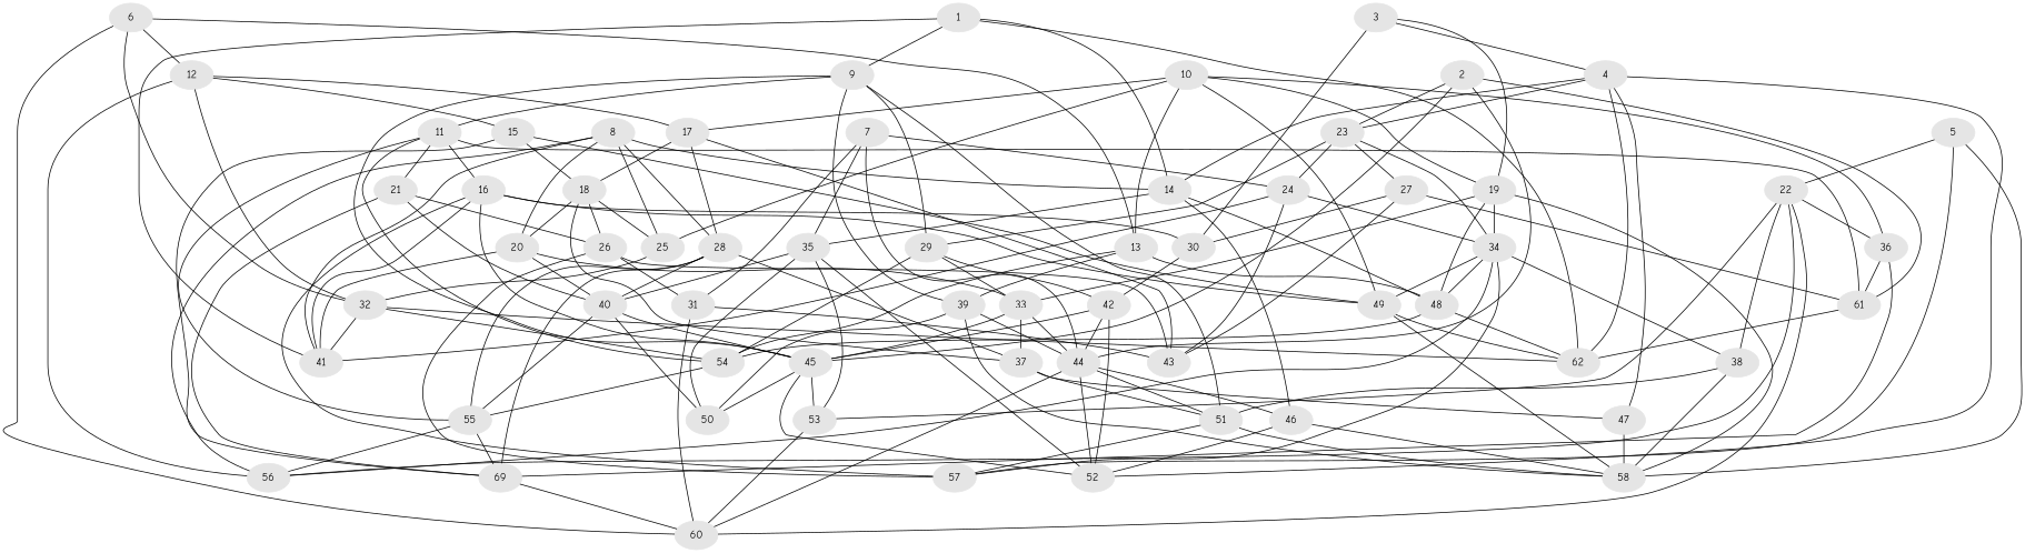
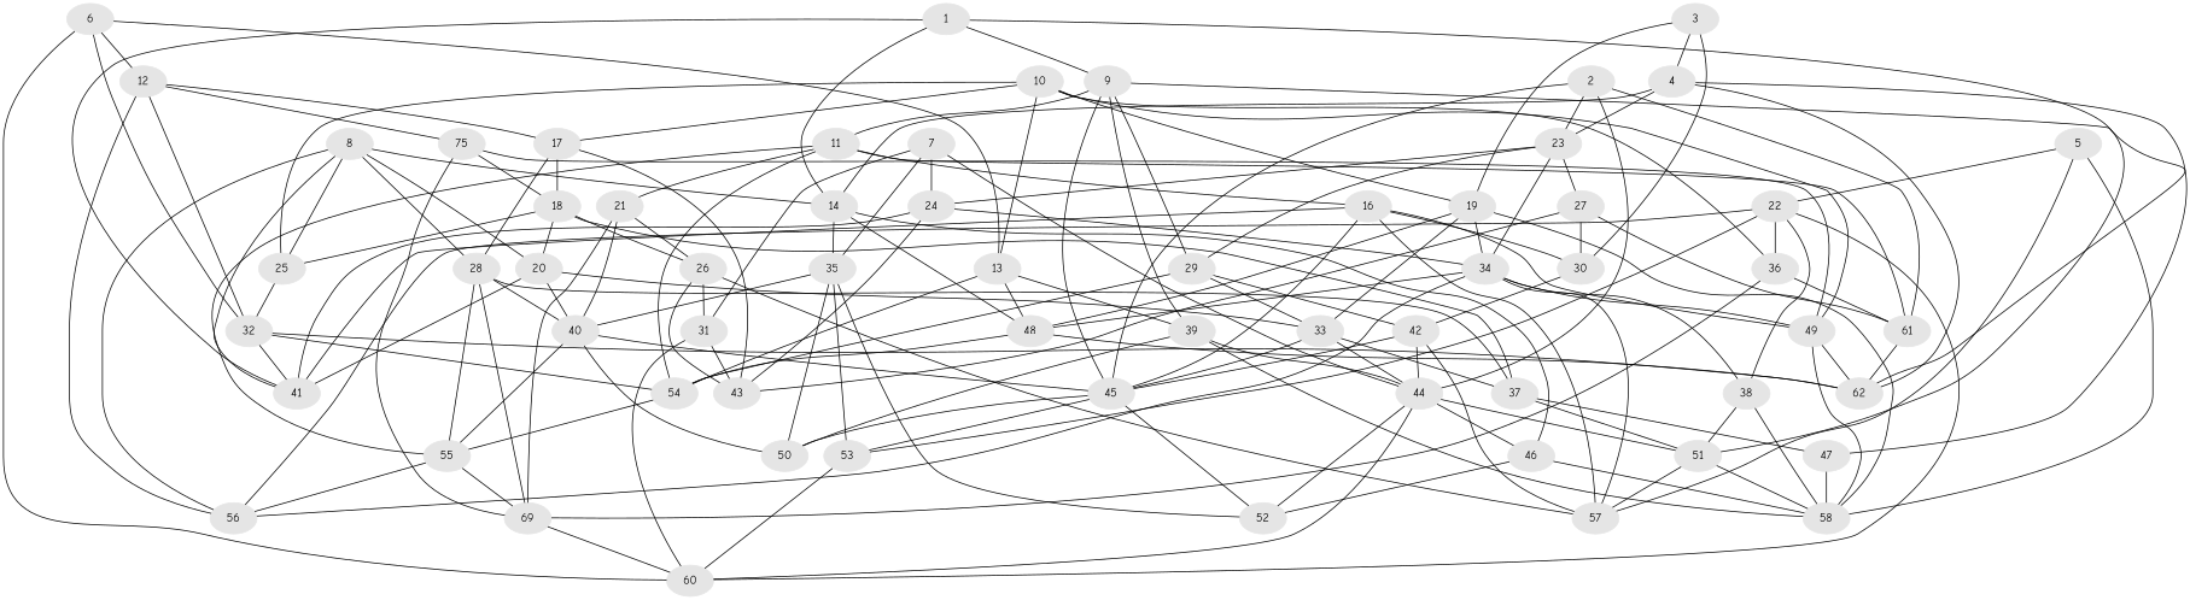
  graph {
    fontname="Comic Neue"
    node [color=gray90 fontname="Comic Neue" style=filled]
    edge [fontname="Comic Neue" weight=1.0]
    1
    9
    14
    41
    62
    45
    11
    29
    39
    51
    35
    48
    46
    2
    23
    44
    61
    24
    34
    27
    52
    60
    53
    50
    3
    4
    19
    30
    47
    58
    33
    42
    5
    22
    57
    56
    36
    38
    6
    12
    13
    32
    17
-   15
+   15 [label=75]
    54
    7
    31
    43
    40
    8
    20
    25
    28
    55
    n55 [label=69]
    37
    16
    21
    10
    49
    18
    26
    1 -- 9
    1 -- 14
    1 -- 41
    1 -- 62
    9 -- 45
    9 -- 11
    9 -- 29
    9 -- 39
    9 -- 51
    14 -- 35
    14 -- 48
    14 -- 46
    45 -- 52
    45 -- 53
    45 -- 50
    11 -- 61
    11 -- 54
    11 -- 55
    11 -- 16
    11 -- 21
    29 -- 33
    29 -- 42 [weight=2.0]
    29 -- 54
    39 -- 44
    39 -- 50
    39 -- 58
    51 -- 58
    51 -- 57
    35 -- 52
    35 -- 53
    35 -- 50
    35 -- 40
    48 -- 62
    48 -- 54
    46 -- 52
    46 -- 58
    2 -- 45
    2 -- 23
    2 -- 44
    2 -- 61
    23 -- 29
    23 -- 24
    23 -- 34
    23 -- 27
    44 -- 51
    44 -- 46
    44 -- 52
    44 -- 60
    61 -- 62
    24 -- 41 [weight=2.0]
    24 -- 34
    24 -- 43
    34 -- 48
    34 -- 57
    34 -- 56
    34 -- 38
    34 -- 49
    27 -- 61 [weight=2.0]
    27 -- 30 [weight=2.0]
    27 -- 43
    53 -- 60
    3 -- 4
    3 -- 19
    3 -- 30 [weight=2.0]
    4 -- 14
    4 -- 62
    4 -- 23
-   4 -- 52
    4 -- 47
    19 -- 48
    19 -- 34
    19 -- 58
    19 -- 33
    30 -- 42
    47 -- 58 [weight=2.0]
    33 -- 45
    33 -- 44
    33 -- 37
    42 -- 45
    42 -- 44
-   42 -- 52
+   42 -- 57
    5 -- 58 [weight=2.0]
    5 -- 22
    5 -- 57
    22 -- 60
    22 -- 53
    22 -- 56
    22 -- 36
    22 -- 38
    36 -- 61
    36 -- n55
    38 -- 51
    38 -- 58
    6 -- 60
    6 -- 12
    6 -- 13
    6 -- 32
    12 -- 56 [weight=2.0]
    12 -- 32
    12 -- 17
    12 -- 15
    13 -- 39 [weight=2.0]
    13 -- 48
    13 -- 54
    32 -- 41
    32 -- 62
    32 -- 54
    17 -- 43
    17 -- 28
    17 -- 18 [weight=2.0]
    15 -- n55
    15 -- 49
    15 -- 18
    54 -- 55
    7 -- 35
    7 -- 44 [weight=2.0]
    7 -- 24
    7 -- 31 [weight=2.0]
    31 -- 60
    31 -- 43 [weight=2.0]
    40 -- 45 [weight=2.0]
    40 -- 50
    40 -- 55
    8 -- 14
    8 -- 41
    8 -- 56
    8 -- 20
    8 -- 25
    8 -- 28
    20 -- 41 [weight=2.0]
    20 -- 33
    20 -- 40
    25 -- 32
    28 -- 40
    28 -- 55
    28 -- n55
    28 -- 37
    55 -- 56
    55 -- n55
    n55 -- 60
    37 -- 51
    37 -- 47
    16 -- 41
    16 -- 45
    16 -- 30
    16 -- 57
    16 -- 49
    21 -- 40
    21 -- n55
    21 -- 26
    10 -- 19
    10 -- 36
    10 -- 13
    10 -- 17
    10 -- 25
    10 -- 49
    49 -- 62
    49 -- 58
    18 -- 20
    18 -- 25
    18 -- 37 [weight=2.0]
    18 -- 26
    26 -- 57 [weight=2.0]
    26 -- 31
    26 -- 43
  }
